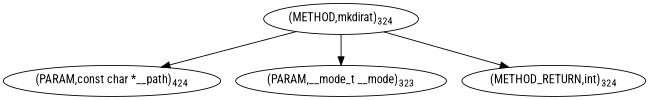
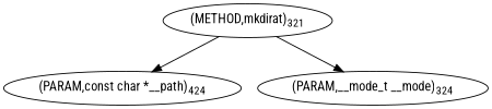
  digraph {
    fontname="Roboto Condensed"
    node [fontname="Roboto Condensed"]
    edge [fontname="Roboto Condensed"]
-   n1 [label=<(METHOD,mkdirat)<SUB>324</SUB>>]
+   n1 [label=<(METHOD,mkdirat)<SUB>321</SUB>>]
    n2 [label=<(PARAM,const char *__path)<SUB>424</SUB>>]
-   n3 [label=<(PARAM,__mode_t __mode)<SUB>323</SUB>>]
-   n4 [label=<(METHOD_RETURN,int)<SUB>324</SUB>>]
+   n3 [label=<(PARAM,__mode_t __mode)<SUB>324</SUB>>]
    n1 -> n2
    n1 -> n3
-   n1 -> n4
  }
